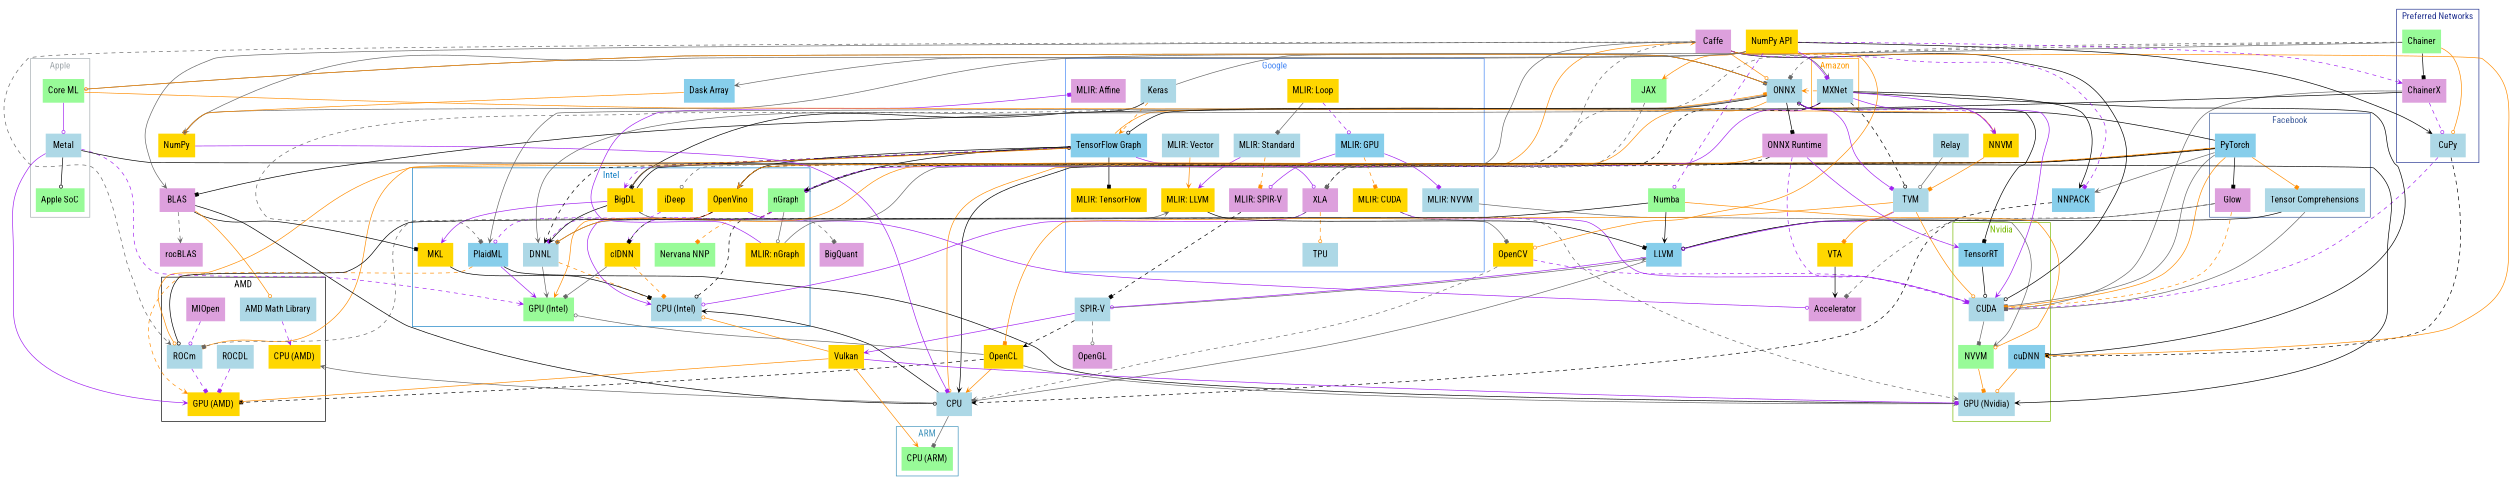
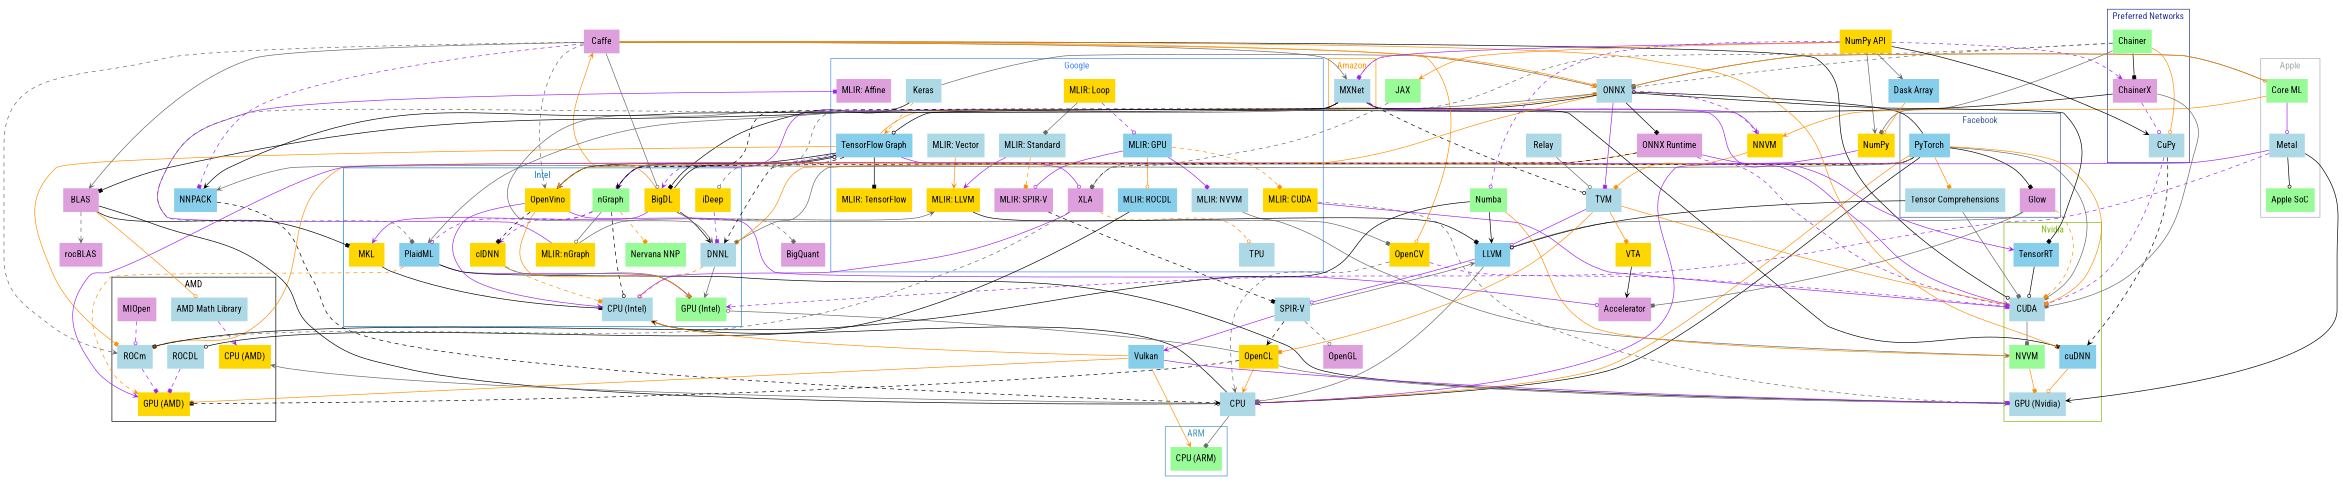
  digraph {
    fontname="Roboto Condensed"
    nodesep=0.3
    node [color=none fillcolor=lightblue fontname="Roboto Condensed" shape=plaintext style=filled]
    edge [arrowhead=vee arrowsize=0.6 color=gray40 fontname="Roboto Condensed" penwidth=1 style=bold]
    iDeep [fillcolor=gold]
    DNNL
    "CPU (Intel)"
    "GPU (Intel)" [fillcolor=palegreen]
    BigDL [fillcolor=gold]
    MKL [fillcolor=gold]
    nGraph [fillcolor=palegreen]
    "Nervana NNP" [fillcolor=palegreen]
    "MLIR: nGraph" [fillcolor=gold]
    PlaidML [fillcolor=skyblue]
    clDNN [fillcolor=gold]
    OpenVino [fillcolor=gold]
    CUDA
    NVVM [fillcolor=palegreen]
    cuDNN [fillcolor=skyblue]
    "GPU (Nvidia)"
    TensorRT [fillcolor=skyblue]
    "AMD Math Library"
    "CPU (AMD)" [fillcolor=gold]
    ROCDL
    "GPU (AMD)" [fillcolor=gold]
    ROCm
    MIOpen [fillcolor=plum]
    Chainer [fillcolor=palegreen]
    ChainerX [fillcolor=plum]
    CuPy
    Keras
    "TensorFlow Graph" [fillcolor=skyblue]
    "MLIR: TensorFlow" [fillcolor=gold]
    XLA [fillcolor=plum]
    "MLIR: Affine" [fillcolor=plum]
    "MLIR: GPU" [fillcolor=skyblue]
    "MLIR: CUDA" [fillcolor=gold]
    "MLIR: NVVM"
    "MLIR: SPIR-V" [fillcolor=plum]
+   "MLIR: ROCDL" [fillcolor=skyblue]
    "MLIR: Loop" [fillcolor=gold]
    "MLIR: Standard"
    "MLIR: LLVM" [fillcolor=gold]
    "MLIR: Vector"
    TPU
    "CPU (ARM)" [fillcolor=palegreen]
    PyTorch [fillcolor=skyblue]
    Glow [fillcolor=plum]
    "Tensor Comprehensions"
    "Core ML" [fillcolor=palegreen]
    Metal
    "Apple SoC" [fillcolor=palegreen]
    MXNet
    Caffe [fillcolor=plum]
    BigQuant [fillcolor=plum]
    OpenCV [fillcolor=gold]
    Accelerator [fillcolor=plum]
    ONNX
    NumPy [fillcolor=gold]
    BLAS [fillcolor=plum]
    "SPIR-V"
    LLVM [fillcolor=skyblue]
    CPU
    NNPACK [fillcolor=skyblue]
    NNVM [fillcolor=gold]
    TVM
    "ONNX Runtime" [fillcolor=plum]
    rocBLAS [fillcolor=plum]
    OpenCL [fillcolor=gold]
    VTA [fillcolor=gold]
    "NumPy API" [fillcolor=gold]
    JAX [fillcolor=palegreen]
    Numba [fillcolor=palegreen]
    "Dask Array" [fillcolor=skyblue]
-   Vulkan [fillcolor=gold]
+   Vulkan [fillcolor=skyblue]
    OpenGL [fillcolor=plum]
    Relay
    subgraph cluster_1 {
      color="#0f7dc2"
      fontcolor="#0f7dc2"
      label=Intel
      iDeep
      DNNL
      "CPU (Intel)"
      "GPU (Intel)"
      BigDL
      MKL
      nGraph
      "Nervana NNP"
      "MLIR: nGraph"
      PlaidML
      clDNN
      OpenVino
    }
    subgraph cluster_2 {
      color="#76B900"
      fontcolor="#76B900"
      label=Nvidia
      CUDA
      NVVM
      cuDNN
      "GPU (Nvidia)"
      TensorRT
    }
    subgraph cluster_3 {
      label=AMD
      "AMD Math Library"
      "CPU (AMD)"
      ROCDL
      "GPU (AMD)"
      ROCm
      MIOpen
    }
    subgraph cluster_4 {
      color="#21318F"
      fontcolor="#21318F"
      label="Preferred Networks"
      Chainer
      ChainerX
      CuPy
    }
    subgraph cluster_5 {
      color="#4285f4"
      fontcolor="#4285f4"
      label=Google
      Keras
      "TensorFlow Graph"
      "MLIR: TensorFlow"
      XLA
      "MLIR: Affine"
      "MLIR: GPU"
      "MLIR: CUDA"
      "MLIR: NVVM"
      "MLIR: SPIR-V"
+     "MLIR: ROCDL"
      "MLIR: Loop"
      "MLIR: Standard"
      "MLIR: LLVM"
      "MLIR: Vector"
      TPU
    }
    subgraph cluster_6 {
      color="#3d91ba"
      fontcolor="#3d91ba"
      label=ARM
      "CPU (ARM)"
    }
    subgraph cluster_7 {
      color="#3b5998"
      fontcolor="#3b5998"
      label=Facebook
      PyTorch
      Glow
      "Tensor Comprehensions"
    }
    subgraph cluster_8 {
      color="#a3aaae"
      fontcolor="#a3aaae"
      label=Apple
      "Core ML"
      Metal
      "Apple SoC"
    }
    subgraph cluster_9 {
      color="#ff9900"
      fontcolor="#ff9900"
      label=Amazon
      MXNet
    }
    iDeep -> DNNL [arrowhead=box color=purple style=dashed]
    DNNL -> "CPU (Intel)" [arrowhead=odot color=darkorange style=dashed]
    DNNL -> "GPU (Intel)" [style=solid]
    BigDL -> DNNL [color=black]
    BigDL -> MKL [color=purple]
    BigDL -> "TensorFlow Graph" [arrowhead=odot color=black]
    BigDL -> Caffe [color=darkorange style=solid]
    BigDL -> BigQuant [arrowhead=box style=dashed]
    BigDL -> OpenCV [arrowhead=box style=solid]
    MKL -> "CPU (Intel)" [arrowhead=box color=black]
    nGraph -> "CPU (Intel)" [arrowhead=odot color=black style=dashed]
    nGraph -> "Nervana NNP" [arrowhead=box color=darkorange style=dashed]
    nGraph -> "MLIR: nGraph" [arrowhead=odot style=solid]
    nGraph -> PlaidML [arrowhead=odot color=purple style=dashed]
    nGraph -> clDNN [color=purple style=dashed]
    "MLIR: nGraph" -> "MLIR: Affine" [arrowhead=box color=purple style=solid]
    "MLIR: nGraph" -> "MLIR: LLVM"
    PlaidML -> "GPU (Intel)" [color=purple style=solid]
    PlaidML -> "GPU (Nvidia)" [arrowhead=odot color=black]
    PlaidML -> "GPU (AMD)" [color=darkorange style=dashed]
    clDNN -> "CPU (Intel)" [arrowhead=box color=darkorange style=dashed]
    clDNN -> "GPU (Intel)" [arrowhead=box]
    OpenVino -> "CPU (Intel)" [color=purple]
    OpenVino -> "GPU (Intel)" [color=darkorange style=solid]
    OpenVino -> clDNN [arrowhead=box color=black style=dashed]
    OpenVino -> Accelerator [arrowhead=odot color=purple]
    CUDA -> NVVM [arrowhead=box]
    NVVM -> "GPU (Nvidia)" [arrowhead=box color=darkorange]
    cuDNN -> "GPU (Nvidia)" [arrowhead=odot color=darkorange]
    TensorRT -> CUDA [arrowhead=odot color=black]
    "AMD Math Library" -> "CPU (AMD)" [color=purple style=dashed]
    ROCDL -> "GPU (AMD)" [arrowhead=box color=purple style=dashed]
    ROCm -> "GPU (AMD)" [arrowhead=box color=purple style=dashed]
    MIOpen -> ROCm [arrowhead=odot color=purple style=dashed]
    Chainer -> iDeep [arrowhead=odot style=dashed]
    Chainer -> ChainerX [arrowhead=box color=black style=solid]
    Chainer -> CuPy [arrowhead=odot color=darkorange]
    Chainer -> ONNX [arrowhead=box style=dashed]
    Chainer -> NumPy [arrowhead=box]
    ChainerX -> CUDA [arrowhead=box style=solid]
    ChainerX -> CuPy [arrowhead=odot color=purple style=dashed]
    ChainerX -> BLAS [arrowhead=box color=black]
    CuPy -> CUDA [arrowhead=box color=purple style=dashed]
    CuPy -> cuDNN [color=black style=dashed]
    Keras -> BigDL [arrowhead=box color=black style=solid]
    Keras -> PlaidML [arrowhead=box style=dashed]
    Keras -> "TensorFlow Graph" [color=darkorange style=dashed]
    Keras -> ONNX [arrowhead=odot style=solid]
    "TensorFlow Graph" -> DNNL [color=black style=dashed]
    "TensorFlow Graph" -> BigDL [color=purple style=dashed]
    "TensorFlow Graph" -> nGraph [arrowhead=odot color=black]
    "TensorFlow Graph" -> OpenVino [color=black]
    "TensorFlow Graph" -> ROCm [arrowhead=box color=darkorange]
    "TensorFlow Graph" -> "MLIR: TensorFlow" [arrowhead=box color=black]
    "TensorFlow Graph" -> XLA [arrowhead=odot color=purple]
    "TensorFlow Graph" -> ONNX [arrowhead=box color=darkorange]
    XLA -> "CPU (Intel)" [arrowhead=odot color=purple]
    XLA -> ROCm [arrowhead=box style=dashed]
    XLA -> TPU [arrowhead=odot color=darkorange style=dashed]
    "MLIR: GPU" -> "MLIR: CUDA" [arrowhead=box color=darkorange style=dashed]
    "MLIR: GPU" -> "MLIR: NVVM" [arrowhead=box color=purple style=solid]
    "MLIR: GPU" -> "MLIR: SPIR-V" [arrowhead=odot color=purple style=solid]
+   "MLIR: GPU" -> "MLIR: ROCDL" [arrowhead=odot color=darkorange style=solid]
    "MLIR: CUDA" -> CUDA [arrowhead=box color=purple style=solid]
    "MLIR: CUDA" -> "GPU (Nvidia)" [style=dashed]
    "MLIR: NVVM" -> NVVM [style=solid]
    "MLIR: SPIR-V" -> "SPIR-V" [arrowhead=box color=black style=dashed]
+   "MLIR: ROCDL" -> ROCDL [arrowhead=odot color=black]
    "MLIR: Loop" -> "MLIR: GPU" [arrowhead=odot color=purple style=dashed]
    "MLIR: Loop" -> "MLIR: Standard" [arrowhead=box style=solid]
    "MLIR: Standard" -> "MLIR: SPIR-V" [arrowhead=box color=darkorange style=dashed]
    "MLIR: Standard" -> "MLIR: LLVM" [color=purple]
    "MLIR: LLVM" -> LLVM [arrowhead=box color=black]
    "MLIR: Vector" -> "MLIR: LLVM" [color=darkorange style=solid]
    PyTorch -> DNNL [arrowhead=box]
    PyTorch -> CUDA [arrowhead=box style=solid]
    PyTorch -> CUDA [arrowhead=box color=darkorange style=solid]
    PyTorch -> ROCm [arrowhead=odot color=darkorange]
    PyTorch -> XLA [arrowhead=odot color=black style=dashed]
    PyTorch -> Glow [arrowhead=box color=black style=solid]
    PyTorch -> "Tensor Comprehensions" [arrowhead=box color=darkorange style=solid]
    PyTorch -> ONNX [arrowhead=odot color=black style=solid]
    PyTorch -> CPU [arrowhead=odot color=darkorange style=solid]
    PyTorch -> CPU [color=black]
    PyTorch -> NNPACK
    Glow -> CUDA [arrowhead=box color=darkorange style=dashed]
-   Glow -> Accelerator [arrowhead=box style=dashed]
+   Glow -> Accelerator [arrowhead=box]
    Glow -> LLVM [arrowhead=odot]
    "Tensor Comprehensions" -> CUDA [arrowhead=box]
    "Tensor Comprehensions" -> LLVM [arrowhead=odot color=black style=solid]
    "Core ML" -> Metal [arrowhead=odot color=purple style=solid]
    "Core ML" -> ONNX [arrowhead=box]
    "Core ML" -> NNVM [color=darkorange style=solid]
    Metal -> "GPU (Intel)" [color=purple style=dashed]
    Metal -> "GPU (Nvidia)" [color=black style=solid]
    Metal -> "GPU (AMD)" [color=purple]
    Metal -> "Apple SoC" [arrowhead=odot color=black style=solid]
    MXNet -> DNNL
    MXNet -> nGraph [arrowhead=box color=purple]
    MXNet -> OpenVino [color=black style=dashed]
    MXNet -> CUDA [color=purple]
    MXNet -> cuDNN [arrowhead=box color=black]
    MXNet -> ONNX [color=darkorange style=dashed]
    MXNet -> NNPACK [color=black]
    MXNet -> NNVM [arrowhead=odot color=purple style=solid]
    MXNet -> TVM [arrowhead=odot color=black style=dashed]
    Caffe -> BigDL [arrowhead=odot]
    Caffe -> OpenVino [style=dashed]
    Caffe -> CUDA [arrowhead=odot color=black style=solid]
    Caffe -> cuDNN [arrowhead=odot color=darkorange style=solid]
    Caffe -> ROCm [style=dashed]
    Caffe -> MXNet
    Caffe -> OpenCV [arrowhead=odot color=darkorange]
    Caffe -> ONNX [arrowhead=odot color=darkorange style=solid]
    Caffe -> BLAS [style=solid]
    Caffe -> NNPACK [arrowhead=box color=purple style=dashed]
    OpenCV -> CUDA [color=purple style=dashed]
    OpenCV -> CPU [style=dashed]
    ONNX -> PlaidML [style=solid]
    ONNX -> OpenVino [color=darkorange style=solid]
    ONNX -> TensorRT [arrowhead=box color=black style=solid]
    ONNX -> "TensorFlow Graph" [arrowhead=odot color=black]
    ONNX -> "Core ML" [arrowhead=odot color=darkorange]
    ONNX -> NNVM [color=purple style=dashed]
    ONNX -> TVM [arrowhead=box color=purple]
    ONNX -> "ONNX Runtime" [arrowhead=box color=black style=solid]
    NumPy -> CPU [arrowhead=box color=purple style=solid]
    BLAS -> MKL [arrowhead=box color=black style=solid]
    BLAS -> "AMD Math Library" [arrowhead=odot color=darkorange style=solid]
    BLAS -> CPU [arrowhead=odot color=black]
    BLAS -> rocBLAS [style=dashed]
    "SPIR-V" -> LLVM
    "SPIR-V" -> OpenCL [color=black style=dashed]
    "SPIR-V" -> Vulkan [color=purple]
    "SPIR-V" -> OpenGL [arrowhead=odot style=dashed]
    LLVM -> "SPIR-V" [arrowhead=odot color=purple style=solid]
    LLVM -> CPU [arrowhead=box]
    CPU -> "CPU (Intel)" [color=black style=solid]
    CPU -> "CPU (AMD)" [style=solid]
    CPU -> "CPU (ARM)" [arrowhead=box]
    NNPACK -> CPU [color=black style=dashed]
    NNVM -> TVM [arrowhead=box color=darkorange]
    TVM -> CUDA [arrowhead=odot color=darkorange style=solid]
    TVM -> LLVM [arrowhead=odot color=purple]
    TVM -> OpenCL [arrowhead=box color=darkorange]
    TVM -> VTA [arrowhead=box color=darkorange]
    "ONNX Runtime" -> DNNL [arrowhead=odot color=darkorange]
    "ONNX Runtime" -> nGraph [color=black style=dashed]
    "ONNX Runtime" -> CUDA [color=purple style=dashed]
    "ONNX Runtime" -> TensorRT [color=purple style=solid]
    OpenCL -> "GPU (Intel)" [arrowhead=odot]
    OpenCL -> "GPU (Nvidia)"
    OpenCL -> "GPU (AMD)" [arrowhead=box color=black style=dashed]
    OpenCL -> CPU [color=darkorange style=solid]
    VTA -> Accelerator [color=black]
    "NumPy API" -> ChainerX [color=purple style=dashed]
    "NumPy API" -> CuPy [color=black]
    "NumPy API" -> MXNet [arrowhead=box color=purple]
    "NumPy API" -> NumPy [style=solid]
    "NumPy API" -> JAX [color=darkorange]
    "NumPy API" -> Numba [arrowhead=odot color=purple style=dashed]
    "NumPy API" -> "Dask Array" [style=solid]
    JAX -> XLA [arrowhead=box style=dashed]
    Numba -> NVVM [arrowhead=odot color=darkorange]
    Numba -> ROCm [arrowhead=odot color=black]
    Numba -> LLVM [color=black]
    "Dask Array" -> NumPy [arrowhead=odot color=darkorange style=solid]
    Vulkan -> "CPU (Intel)" [arrowhead=odot color=darkorange]
    Vulkan -> "GPU (Nvidia)" [arrowhead=box color=purple]
    Vulkan -> "GPU (AMD)" [arrowhead=odot color=darkorange]
    Vulkan -> "CPU (ARM)" [color=darkorange]
    Relay -> TVM [arrowhead=odot style=solid]
  }
